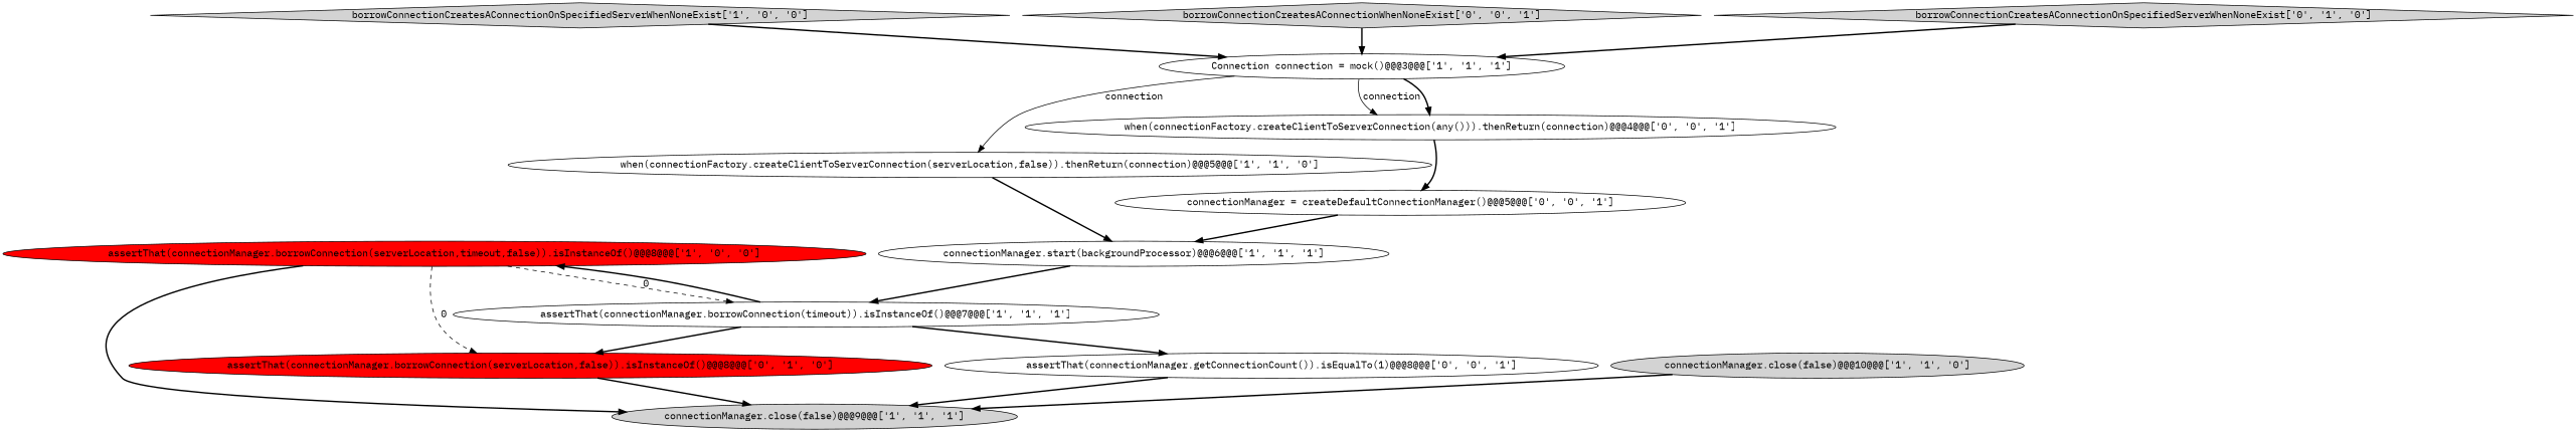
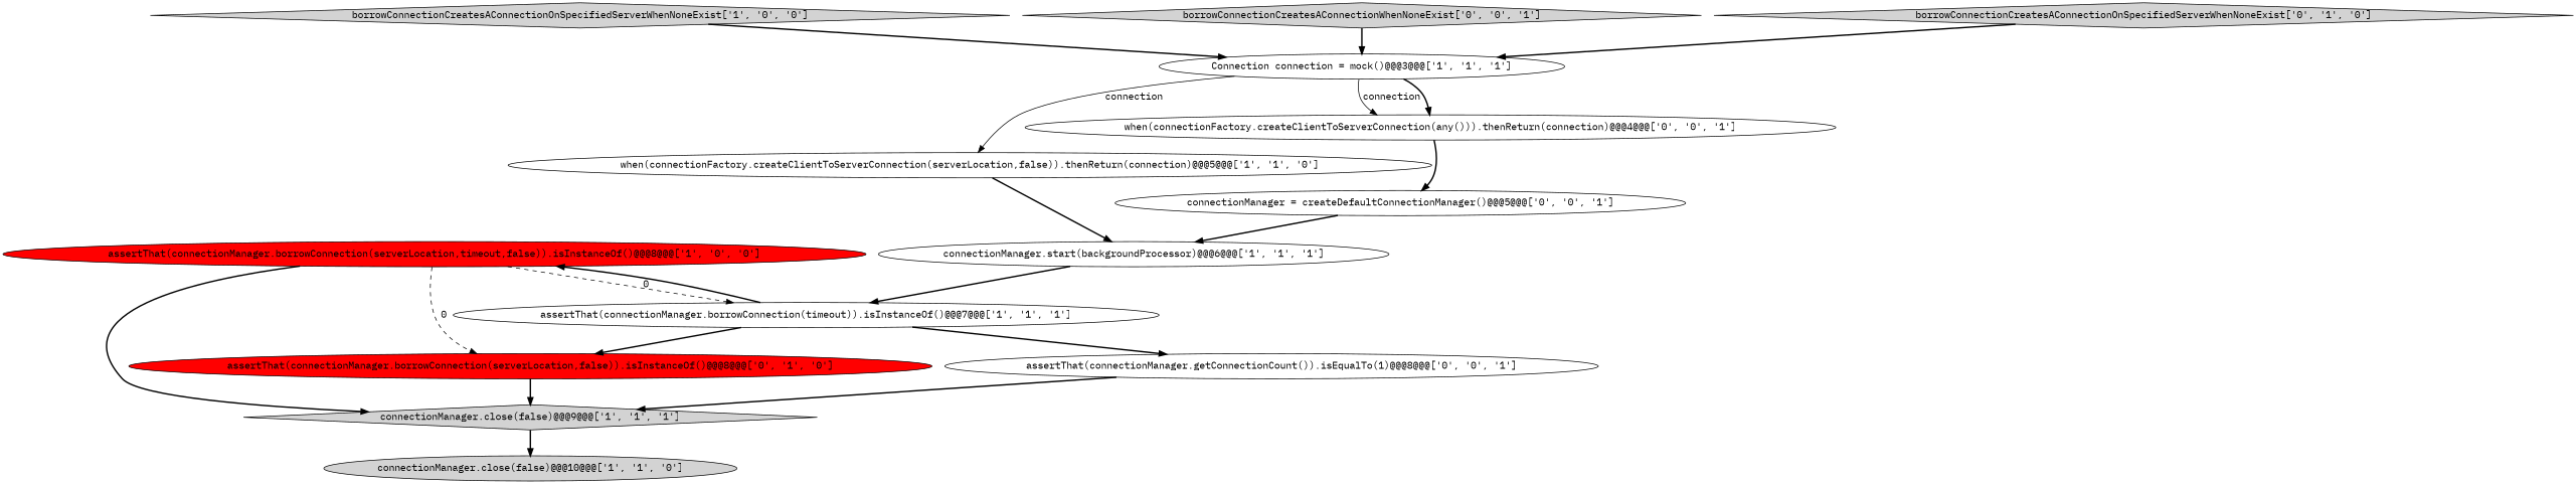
  digraph {
    fontname="IBM Plex Mono"
    node [fillcolor=white fontname="IBM Plex Mono" shape=ellipse style=filled]
    edge [fontname="IBM Plex Mono" style=bold]
    n1 [fillcolor=red label="assertThat(connectionManager.borrowConnection(serverLocation,timeout,false)).isInstanceOf()@@@8@@@['1', '0', '0']"]
-   n2 [fillcolor=lightgray label="connectionManager.close(false)@@@9@@@['1', '1', '1']"]
+   n2 [fillcolor=lightgray label="connectionManager.close(false)@@@9@@@['1', '1', '1']" shape=diamond]
    n3 [fillcolor=red label="assertThat(connectionManager.borrowConnection(serverLocation,false)).isInstanceOf()@@@8@@@['0', '1', '0']"]
    n4 [label="assertThat(connectionManager.borrowConnection(timeout)).isInstanceOf()@@@7@@@['1', '1', '1']"]
    n5 [fillcolor=lightgray label="connectionManager.close(false)@@@10@@@['1', '1', '0']"]
    n6 [label="assertThat(connectionManager.getConnectionCount()).isEqualTo(1)@@@8@@@['0', '0', '1']"]
    n7 [label="when(connectionFactory.createClientToServerConnection(serverLocation,false)).thenReturn(connection)@@@5@@@['1', '1', '0']"]
    n8 [label="connectionManager.start(backgroundProcessor)@@@6@@@['1', '1', '1']"]
    n9 [label="when(connectionFactory.createClientToServerConnection(any())).thenReturn(connection)@@@4@@@['0', '0', '1']"]
    n10 [label="connectionManager = createDefaultConnectionManager()@@@5@@@['0', '0', '1']"]
    n11 [label="Connection connection = mock()@@@3@@@['1', '1', '1']"]
    n12 [fillcolor=lightgray label="borrowConnectionCreatesAConnectionOnSpecifiedServerWhenNoneExist['1', '0', '0']" shape=diamond]
    n13 [fillcolor=lightgray label="borrowConnectionCreatesAConnectionWhenNoneExist['0', '0', '1']" shape=diamond]
    n14 [fillcolor=lightgray label="borrowConnectionCreatesAConnectionOnSpecifiedServerWhenNoneExist['0', '1', '0']" shape=diamond]
    n1 -> n2
    n1 -> n3 [label=0 style=dashed]
    n1 -> n4 [label=0 style=dashed]
-   n5 -> n2
+   n2 -> n5
    n3 -> n2
    n4 -> n1
    n4 -> n3
    n4 -> n6
    n6 -> n2
    n7 -> n8
    n8 -> n4
    n9 -> n10
    n10 -> n8
    n11 -> n7 [label=connection style=solid]
    n11 -> n9 [label=connection style=solid]
    n11 -> n9
    n12 -> n11
    n13 -> n11
    n14 -> n11
  }
